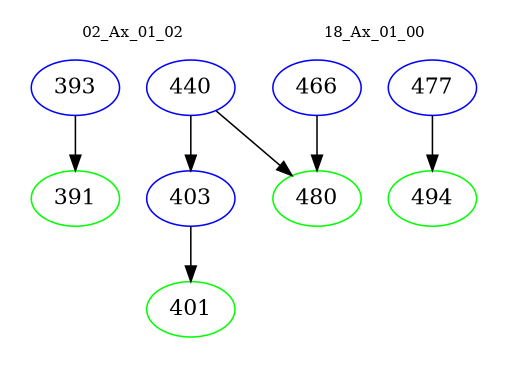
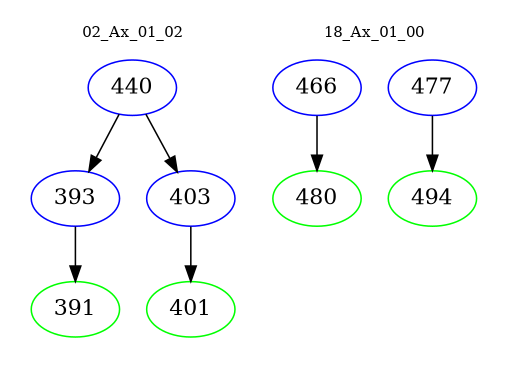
  digraph {
    node [color=blue]
    edge [color=black]
    n1 [label=440]
    n2 [label=393]
    n3 [label=403]
    n4 [color=green label=391]
    n5 [color=green label=401]
    n6 [label=477]
    n7 [label=466]
    n8 [color=green label=494]
    n9 [color=green label=480]
    subgraph cluster_1 {
      color=white
      fontsize=10
      label="02_Ax_01_02"
      n1
      n2
      n3
      n4
      n5
    }
    subgraph cluster_2 {
      color=white
      fontsize=10
      label="18_Ax_01_00"
      n6
      n7
      n8
      n9
    }
-   n1 -> n9
+   n1 -> n2
    n1 -> n3
    n2 -> n4
    n3 -> n5
    n6 -> n8
    n7 -> n9
  }
